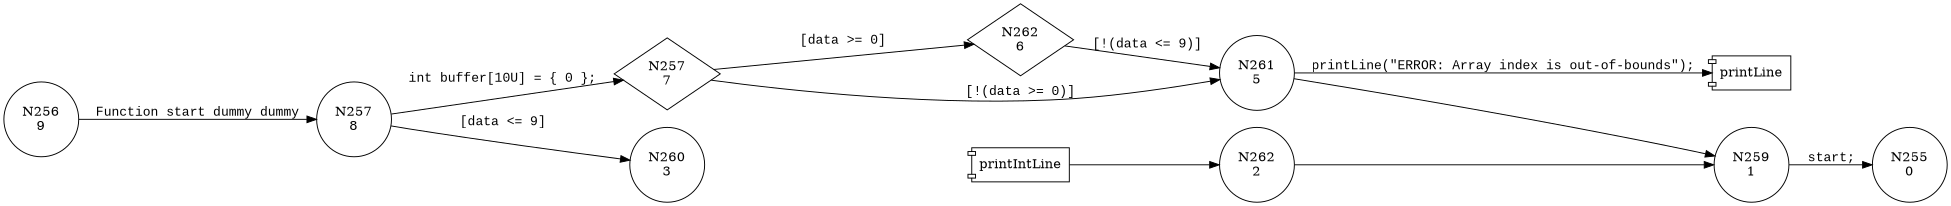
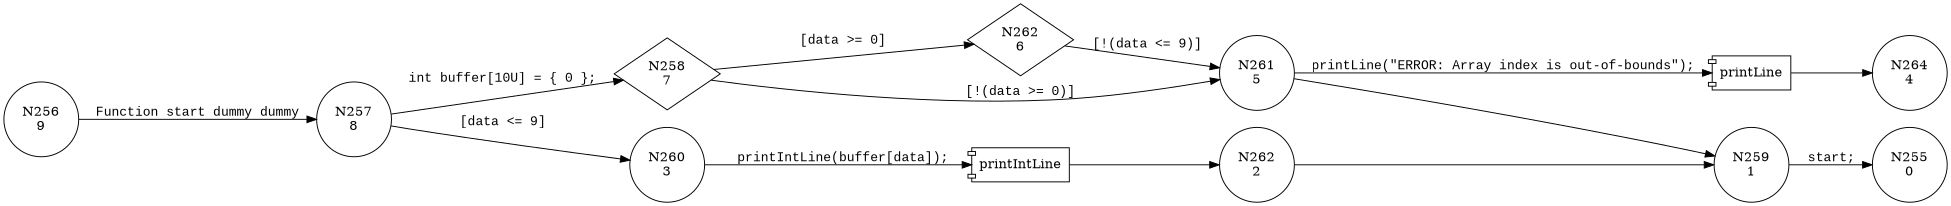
  digraph {
    rankdir=LR
    node [shape=circle]
    edge [fontname="Courier New"]
    n1 [label="N256\n9"]
    n2 [label="N257\n8"]
-   n3 [label="N257\n7" shape=diamond]
+   n3 [label="N258\n7" shape=diamond]
    n4 [label="N260\n3"]
    n5 [label="N262\n6" shape=diamond]
    n6 [label="N261\n5"]
    n7 [label=printLine shape=component]
    n8 [label="N259\n1"]
    n9 [label=printIntLine shape=component]
+   n10 [label="N264\n4"]
    n11 [label="N255\n0"]
    n12 [label="N262\n2"]
    n1 -> n2 [label="Function start dummy dummy"]
    n2 -> n3 [label="int buffer[10U] = { 0 };"]
    n2 -> n4 [label="[data <= 9]"]
    n3 -> n5 [label="[data >= 0]"]
    n3 -> n6 [label="[!(data >= 0)]"]
+   n4 -> n9 [label="printIntLine(buffer[data]);"]
    n5 -> n6 [label="[!(data <= 9)]"]
    n6 -> n7 [label="printLine(\"ERROR: Array index is out-of-bounds\");"]
    n6 -> n8
+   n7 -> n10
    n8 -> n11 [label="start;"]
    n9 -> n12
    n12 -> n8
  }
